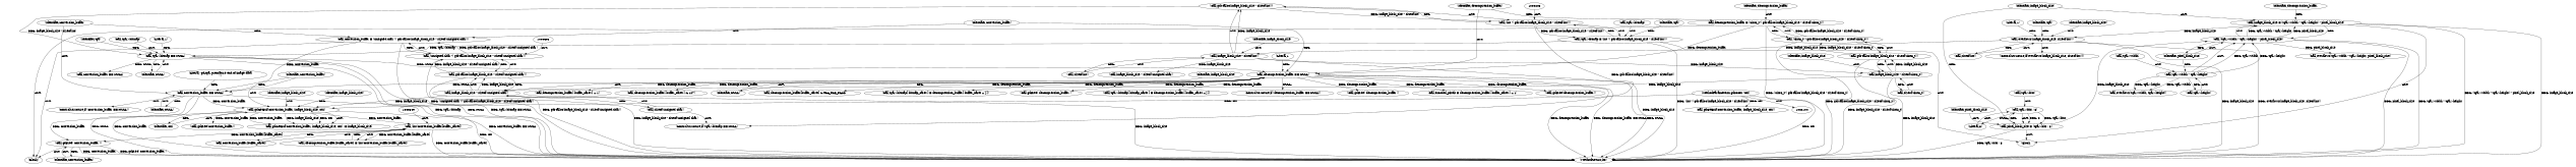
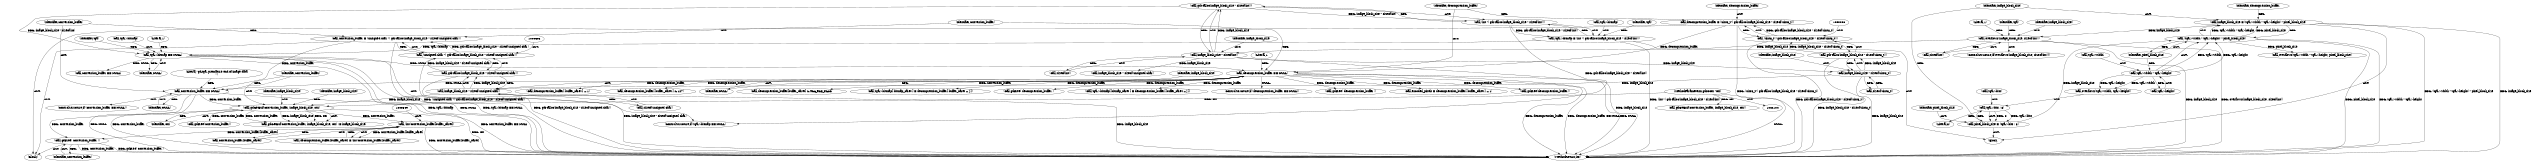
  digraph {
    n1 [label="(Call,gdFree( conversion_buffer ))"]
    n2 [label="(Identifier,conversion_buffer)"]
    n3 [label="(MethodReturn,int)"]
    n4 [label="(Block,)"]
    n5 [label="(Call,(int)conversion_buffer[buffer_caret])"]
    n6 [label="(Call,conversion_buffer[buffer_caret])"]
    n7 [label="(Call,decompression_buffer[buffer_caret] = (int)conversion_buffer[buffer_caret])"]
    n8 [label="(Call,gdGetBuf(conversion_buffer, image_block_size, ctx))"]
    n9 [label="(Identifier,ctx)"]
    n10 [label="(Call,gdFree(conversion_buffer))"]
    n11 [label="(Call,gdGetBuf(conversion_buffer, image_block_size, ctx) != image_block_size)"]
    n12 [label="(Call,conversion_buffer == NULL)"]
    n13 [label="(Identifier,NULL)"]
    n14 [label="(ControlStructure,if (conversion_buffer == NULL))"]
    n15 [label="(Call,conversion_buffer = (unsigned char *) gdMalloc(image_block_size * sizeof(unsigned char)))"]
    n16 [label="(Call,(unsigned char *) gdMalloc(image_block_size * sizeof(unsigned char)))"]
    n17 [label="(Call,gdMalloc(image_block_size * sizeof(unsigned char)))"]
    n18 [label="(Call,image_block_size * sizeof(unsigned char))"]
    n19 [label="(Call,sizeof(unsigned char))"]
    n20 [label="(Call,image_block_size * sizeof(uint8_t))"]
    n21 [label="(Call,gdMalloc(image_block_size * sizeof(uint8_t)))"]
    n22 [label="(Call,sizeof(uint8_t))"]
    n23 [label="(Call,(uint8_t*) gdMalloc(image_block_size * sizeof(uint8_t)))"]
    n24 [label="(Call,image_block_size * sizeof(int))"]
    n25 [label="(Call,gdMalloc(image_block_size * sizeof(int)))"]
    n26 [label="(Call,sizeof(int))"]
    n27 [label="(Call,image_block_size * sizeof(unsigned char))"]
    n28 [label="(Call,tga->bitmap == NULL)"]
    n29 [label="(Call,(int *) gdMalloc(image_block_size * sizeof(int)))"]
    n30 [label="(Call,overflow2(image_block_size, sizeof(int)))"]
    n31 [label="(Call,sizeof(int))"]
    n32 [label="(ControlStructure,if(overflow2(image_block_size, sizeof(int))))"]
    n33 [label="(Call,image_block_size = (tga->width * tga->height) * pixel_block_size)"]
    n34 [label="(Call,(tga->width * tga->height) * pixel_block_size)"]
    n35 [label="(Block,)"]
    n36 [label="(Call,overflow2(tga->width * tga->height, pixel_block_size))"]
    n37 [label="(Identifier,pixel_block_size)"]
    n38 [label="(Call,tga->width * tga->height)"]
    n39 [label="(Call,overflow2(tga->width, tga->height))"]
    n40 [label="(Call,tga->height)"]
    n41 [label="(Call,pixel_block_size = (tga->bits / 8))"]
    n42 [label="(Call,tga->bits / 8)"]
    n43 [label="(Literal,8)"]
    n44 [label="(Call,decompression_buffer == NULL)"]
    n45 [label="(Call,gdFree( decompression_buffer ))"]
    n46 [label="(Call,encoded_pixels = decompression_buffer[ buffer_caret ] + 1)"]
    n47 [label="(Call,gdFree(decompression_buffer))"]
    n48 [label="(Call,decompression_buffer[ buffer_caret ] + 1)"]
    n49 [label="(Call,decompression_buffer[ buffer_caret ] & 127)"]
    n50 [label="(Identifier,NULL)"]
    n51 [label="(Call,decompression_buffer[buffer_caret] & TGA_RLE_FLAG)"]
    n52 [label="(Call,tga->bitmap[ bitmap_caret ] = decompression_buffer[ buffer_caret + j ])"]
    n53 [label="(Call,gdFree( decompression_buffer ))"]
    n54 [label="(Call,tga->bitmap[ bitmap_caret ] = decompression_buffer[ buffer_caret + j ])"]
    n55 [label="(ControlStructure,if (decompression_buffer == NULL))"]
    n56 [label="(Call,decompression_buffer = (uint8_t*) gdMalloc(image_block_size * sizeof(uint8_t)))"]
    n57 [label="(Call,conversion_buffer == NULL)"]
    n58 [label="(Identifier,NULL)"]
    n59 [label="(ControlStructure,if (tga->bitmap == NULL))"]
    n60 [label="(Call,tga->bitmap = (int *) gdMalloc(image_block_size * sizeof(int)))"]
    n61 [label="(MethodParameterIn,gdIOCtx *ctx)"]
    n62 [label="(Call,gdGetBuf(conversion_buffer, image_block_size, ctx))"]
    n63 [label=1002104]
    n64 [label="(Identifier,tga)"]
    n65 [label="(Call,tga->bitmap)"]
    n66 [label="(Call,tga->bits)"]
    n67 [label="(Identifier,tga)"]
    n68 [label="(Identifier,image_block_size)"]
    n69 [label="(Call,tga->width)"]
    n70 [label="(Identifier,image_block_size)"]
    n71 [label="(Identifier,image_block_size)"]
    n72 [label="(Identifier,decompression_buffer)"]
    n73 [label="(Literal,1)"]
    n74 [label="(Identifier,conversion_buffer)"]
    n75 [label="(Call,tga->bitmap)"]
    n76 [label="(Identifier,image_block_size)"]
    n77 [label="(Literal,\"gd-tga: premature end of image data\n\")"]
    n78 [label="(Identifier,pixel_block_size)"]
    n79 [label="(Identifier,conversion_buffer)"]
    n80 [label="(Identifier,image_block_size)"]
    n81 [label="(Literal,1)"]
    n82 [label="(Identifier,tga)"]
    n83 [label="(Identifier,image_block_size)"]
    n84 [label="(Literal,1)"]
    n85 [label="(Identifier,decompression_buffer)"]
    n86 [label="(Identifier,conversion_buffer)"]
    n87 [label="(Identifier,image_block_size)"]
    n88 [label="(Identifier,decompression_buffer)"]
    1000349
    1000303
-   1000208
+   1000286
    n1 -> n2 [label="CFG: "]
    n1 -> n3 [label="DDG: conversion_buffer"]
    n1 -> n3 [label="DDG: gdFree( conversion_buffer )"]
    n1 -> n4 [label="AST: "]
    n2 -> n1 [label="AST: "]
    n5 -> n1 [label="DDG: conversion_buffer[buffer_caret]"]
    n5 -> n3 [label="DDG: conversion_buffer[buffer_caret]"]
    n5 -> n6 [label="CFG: "]
    n5 -> n7 [label="AST: "]
    n5 -> n7 [label="DDG: conversion_buffer[buffer_caret]"]
    n6 -> n5 [label="AST: "]
    n7 -> n5 [label="CFG: "]
    n8 -> n1 [label="DDG: conversion_buffer"]
    n8 -> n3 [label="DDG: ctx"]
    n8 -> n5 [label="DDG: conversion_buffer"]
    n8 -> n9 [label="CFG: "]
    n8 -> n10 [label="DDG: conversion_buffer"]
    n8 -> n11 [label="AST: "]
    n8 -> n11 [label="DDG: conversion_buffer"]
    n8 -> n11 [label="DDG: image_block_size"]
    n8 -> n11 [label="DDG: ctx"]
    n9 -> n8 [label="AST: "]
    n12 -> n3 [label="DDG: conversion_buffer == NULL"]
    n12 -> n3 [label="DDG: NULL"]
    n12 -> n3 [label="DDG: conversion_buffer"]
    n12 -> n8 [label="DDG: conversion_buffer"]
    n12 -> n13 [label="CFG: "]
    n12 -> n14 [label="AST: "]
    n13 -> n12 [label="AST: "]
    n15 -> n3 [label="DDG: (unsigned char *) gdMalloc(image_block_size * sizeof(unsigned char))"]
    n15 -> n4 [label="AST: "]
    n15 -> n12 [label="DDG: conversion_buffer"]
    n15 -> n16 [label="CFG: "]
    n16 -> n3 [label="DDG: gdMalloc(image_block_size * sizeof(unsigned char))"]
    n16 -> n15 [label="AST: "]
    n16 -> n15 [label="DDG: gdMalloc(image_block_size * sizeof(unsigned char))"]
    n16 -> n17 [label="CFG: "]
    n17 -> n3 [label="DDG: image_block_size * sizeof(unsigned char)"]
    n17 -> n16 [label="AST: "]
    n17 -> n16 [label="DDG: image_block_size * sizeof(unsigned char)"]
    n17 -> n18 [label="CFG: "]
    n18 -> n3 [label="DDG: image_block_size"]
    n18 -> n8 [label="DDG: image_block_size"]
    n18 -> n17 [label="AST: "]
    n18 -> n17 [label="DDG: image_block_size"]
    n18 -> n19 [label="CFG: "]
    n19 -> n18 [label="AST: "]
    n20 -> n3 [label="DDG: image_block_size"]
    n20 -> n18 [label="DDG: image_block_size"]
    n20 -> n21 [label="AST: "]
    n20 -> n21 [label="DDG: image_block_size"]
    n20 -> n22 [label="CFG: "]
    n21 -> n3 [label="DDG: image_block_size * sizeof(uint8_t)"]
    n21 -> n20 [label="CFG: "]
    n21 -> n23 [label="AST: "]
    n21 -> n23 [label="DDG: image_block_size * sizeof(uint8_t)"]
-   n22 -> n20 [label="AST: "]
+   n22 -> n20 [label="CFG: "]
    n23 -> n3 [label="DDG: gdMalloc(image_block_size * sizeof(uint8_t))"]
    n23 -> n21 [label="CFG: "]
    n23 -> n56 [label="AST: "]
    n23 -> n56 [label="DDG: gdMalloc(image_block_size * sizeof(uint8_t))"]
    n24 -> n3 [label="DDG: image_block_size"]
    n24 -> n20 [label="DDG: image_block_size"]
    n24 -> n25 [label="AST: "]
    n24 -> n25 [label="DDG: image_block_size"]
    n24 -> n26 [label="CFG: "]
    n24 -> n27 [label="DDG: image_block_size"]
+   n25 -> n24 [label="CFG: "]
    n25 -> n28 [label="DDG: image_block_size * sizeof(int)"]
    n25 -> n29 [label="AST: "]
    n25 -> n29 [label="DDG: image_block_size * sizeof(int)"]
    n26 -> n24 [label="AST: "]
    n28 -> n3 [label="DDG: tga->bitmap"]
    n28 -> n3 [label="DDG: NULL"]
    n28 -> n3 [label="DDG: tga->bitmap == NULL"]
    n28 -> n44 [label="DDG: NULL"]
    n28 -> n57 [label="DDG: NULL"]
    n28 -> n58 [label="CFG: "]
-   n19 -> n59 [label="AST: "]
+   n28 -> n59 [label="AST: "]
    n29 -> n25 [label="CFG: "]
    n29 -> n59 [label="DDG: gdMalloc(image_block_size * sizeof(int))"]
    n29 -> n60 [label="AST: "]
    n29 -> n60 [label="DDG: gdMalloc(image_block_size * sizeof(int))"]
    n30 -> n3 [label="DDG: image_block_size"]
    n30 -> n3 [label="DDG: overflow2(image_block_size, sizeof(int))"]
    n30 -> n24 [label="DDG: image_block_size"]
    n30 -> n31 [label="CFG: "]
    n30 -> n32 [label="AST: "]
    n31 -> n30 [label="AST: "]
    n33 -> n3 [label="DDG: image_block_size"]
    n33 -> n3 [label="DDG: (tga->width * tga->height) * pixel_block_size"]
    n33 -> n30 [label="DDG: image_block_size"]
    n33 -> n34 [label="CFG: "]
    n33 -> n35 [label="AST: "]
    n34 -> n3 [label="DDG: pixel_block_size"]
    n34 -> n3 [label="DDG: tga->width * tga->height"]
    n34 -> n33 [label="AST: "]
    n34 -> n33 [label="DDG: tga->width * tga->height"]
    n34 -> n33 [label="DDG: pixel_block_size"]
    n34 -> n36 [label="DDG: pixel_block_size"]
    n34 -> n37 [label="CFG: "]
    n37 -> n34 [label="AST: "]
    n37 -> n38 [label="CFG: "]
    n38 -> n34 [label="AST: "]
    n38 -> n34 [label="DDG: tga->width"]
    n38 -> n34 [label="DDG: tga->height"]
    n38 -> n39 [label="DDG: tga->width"]
    n38 -> n39 [label="DDG: tga->height"]
    n38 -> n40 [label="CFG: "]
    n40 -> n38 [label="AST: "]
-   n41 -> n3 [label="DDG: tga->bits / 8"]
    n41 -> n34 [label="DDG: image_block_size"]
    n41 -> n35 [label="AST: "]
    n41 -> n42 [label="CFG: "]
    n42 -> n41 [label="AST: "]
    n42 -> n41 [label="DDG: tga->bits"]
    n42 -> n41 [label="DDG: 8"]
-   n42 -> n43 [label="NULL: "]
-   n43 -> n42 [label="AST: "]
+   n42 -> n43 [label="CFG: "]
+   n39 -> n42 [label="AST: "]
    n44 -> n3 [label="DDG: decompression_buffer"]
    n44 -> n3 [label="DDG: decompression_buffer == NULL"]
    n44 -> n3 [label="DDG: NULL"]
    n44 -> n12 [label="DDG: NULL"]
    n44 -> n45 [label="DDG: decompression_buffer"]
    n44 -> n46 [label="DDG: decompression_buffer"]
    n44 -> n47 [label="DDG: decompression_buffer"]
    n44 -> n48 [label="DDG: decompression_buffer"]
    n44 -> n49 [label="DDG: decompression_buffer"]
    n44 -> n50 [label="CFG: "]
-   n44 -> n51 [label="DDG: decompression_buffer"]
+   n44 -> n51 [label="DDG: conversion_buffer"]
    n44 -> n52 [label="DDG: decompression_buffer"]
    n44 -> n53 [label="DDG: decompression_buffer"]
    n44 -> n54 [label="DDG: decompression_buffer"]
    n44 -> n55 [label="NULL: "]
    n50 -> n44 [label="AST: "]
    n56 -> n3 [label="DDG: (uint8_t*) gdMalloc(image_block_size * sizeof(uint8_t))"]
    n56 -> n4 [label="AST: "]
    n56 -> n23 [label="CFG: "]
    n56 -> n44 [label="DDG: decompression_buffer"]
    n58 -> n28 [label="AST: "]
    n60 -> n3 [label="DDG: (int *) gdMalloc(image_block_size * sizeof(int))"]
    n60 -> n28 [label="DDG: tga->bitmap"]
    n60 -> n29 [label="CFG: "]
    n60 -> n35 [label="AST: "]
-   n61 -> n3 [label="DDG: ctx"]
+   n61 -> n3 [label="NULL: "]
    n61 -> n8 [label="DDG: ctx"]
    n61 -> n62 [label="DDG: ctx"]
    n61 -> n63 [label="AST: "]
    n64 -> n30 [label="CFG: "]
    n65 -> n28 [label="AST: "]
    n66 -> n42 [label="AST: "]
    n67 -> n60 [label="CFG: "]
    n68 -> n30 [label="AST: "]
    n69 -> n38 [label="AST: "]
    n70 -> n33 [label="AST: "]
    n70 -> n41 [label="CFG: "]
    n71 -> n8 [label="AST: "]
    n72 -> n56 [label="AST: "]
    n73 -> n28 [label="CFG: "]
    n74 -> n8 [label="AST: "]
    n74 -> n12 [label="CFG: "]
    n75 -> n60 [label="AST: "]
    n76 -> n8 [label="CFG: "]
    n77 -> n12 [label="CFG: "]
    n78 -> n41 [label="AST: "]
    n79 -> n12 [label="AST: "]
    n79 -> n15 [label="CFG: "]
    n80 -> n24 [label="AST: "]
    n81 -> n30 [label="CFG: "]
    n82 -> n28 [label="CFG: "]
    n83 -> n20 [label="AST: "]
    n84 -> n44 [label="CFG: "]
    n85 -> n44 [label="AST: "]
    n85 -> n56 [label="CFG: "]
    n86 -> n15 [label="AST: "]
    n86 -> n44 [label="CFG: "]
    n87 -> n18 [label="AST: "]
    n88 -> n33 [label="CFG: "]
    1000349 -> n5 [label="AST: "]
    1000303 -> n16 [label="AST: "]
-   1000208 -> n29 [label="AST: "]
+   1000286 -> n23 [label="AST: "]
  }
